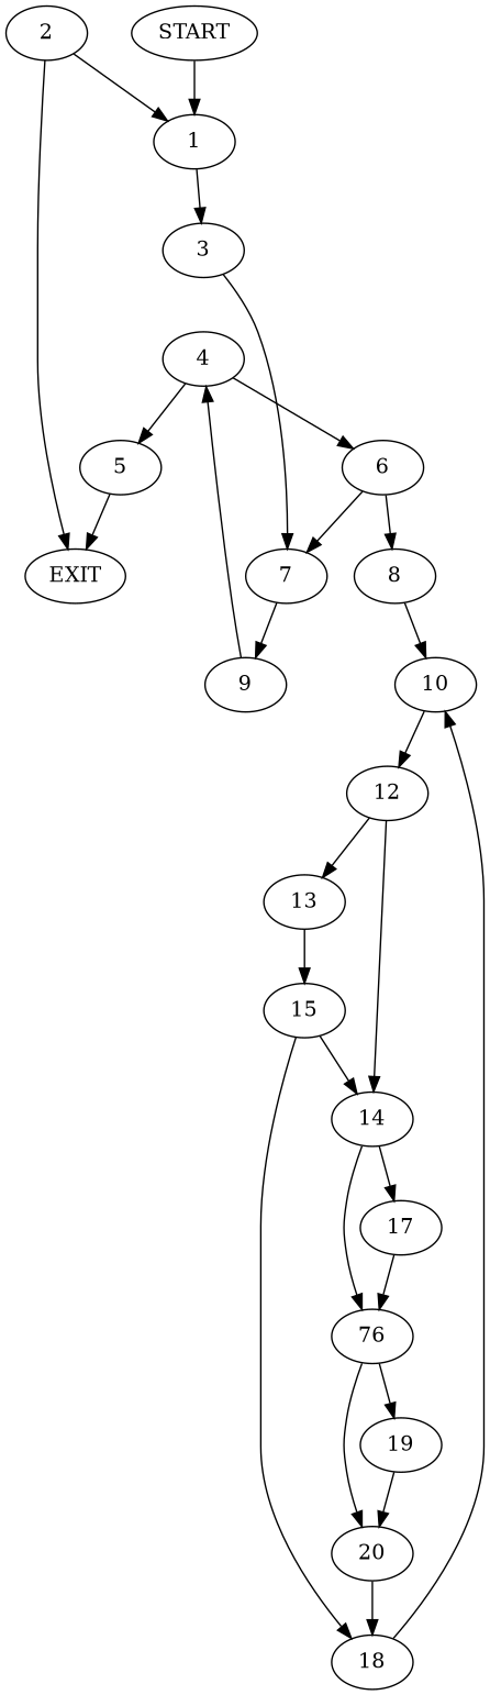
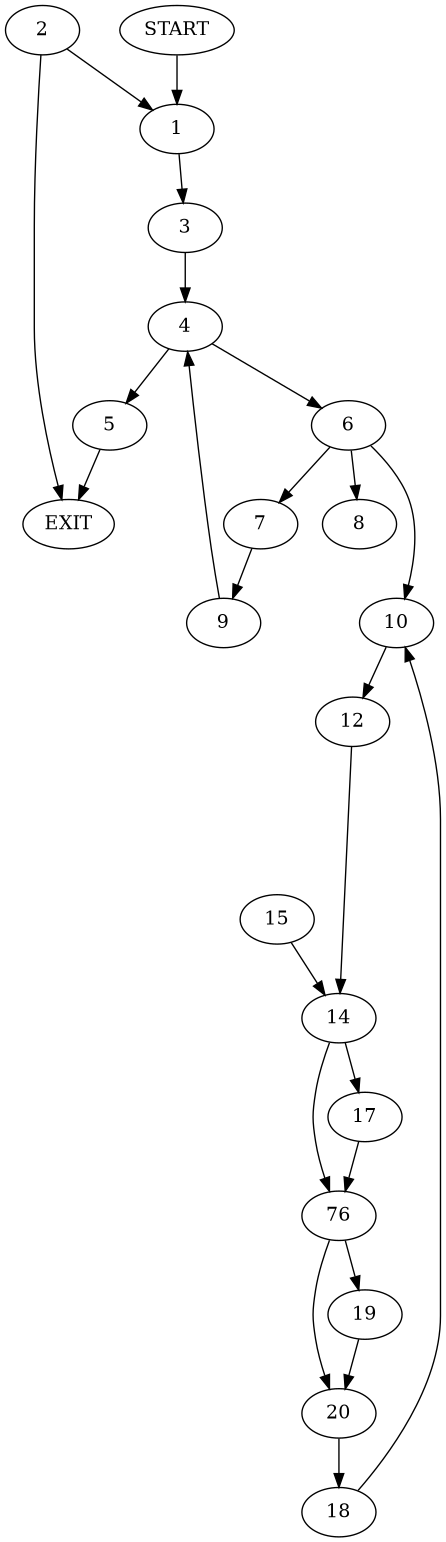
  digraph {
    n1 [label=START]
    1
    3
    n4 [label=EXIT]
    2
    4
    5
    6
    7
    8
    9
    10
    12
-   13
    14
    15
    n17 [label=76]
    17
    18
    19
    20
    n1 -> 1
    1 -> 3
-   3 -> 7
+   3 -> 4
    2 -> 1
    2 -> n4
    4 -> 5
    4 -> 6
    5 -> n4
    6 -> 7
    6 -> 8
    7 -> 9
-   8 -> 10
+   6 -> 10
    9 -> 4
    10 -> 12
-   12 -> 13
    12 -> 14
-   13 -> 15
    14 -> n17
    14 -> 17
    15 -> 14
-   15 -> 18
    n17 -> 19
    n17 -> 20
    17 -> n17
    18 -> 10
    19 -> 20
    20 -> 18
  }
